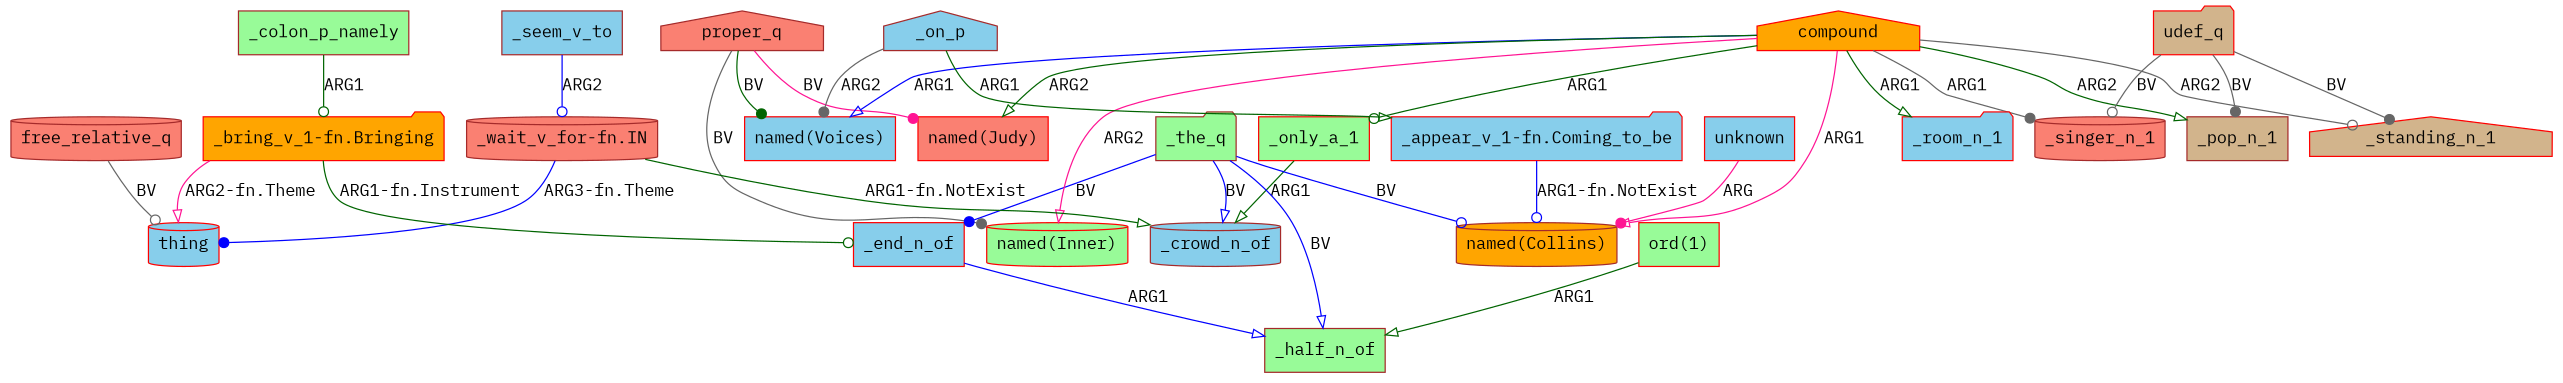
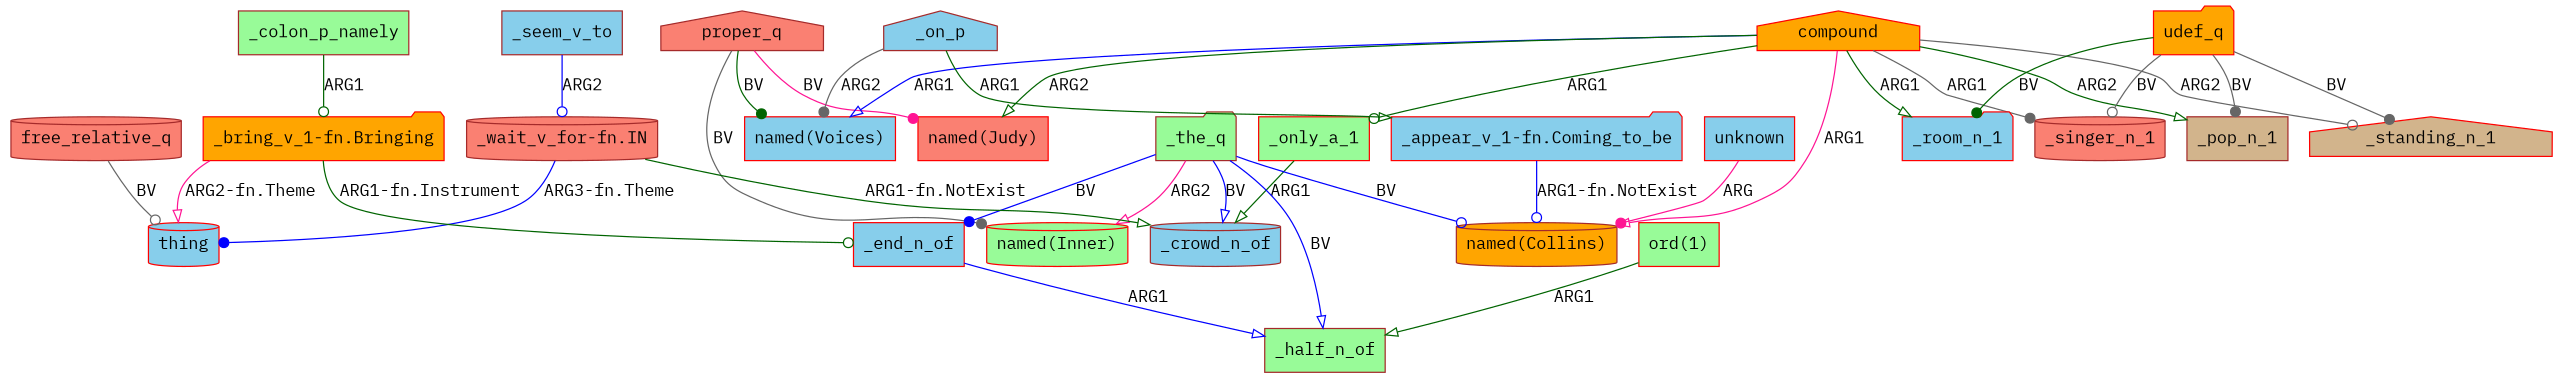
  digraph {
    fontname="IBM Plex Mono"
    node [color=red fillcolor=skyblue fontname="IBM Plex Mono" shape=box style=filled]
    edge [arrowhead=onormal color=darkgreen fontname="IBM Plex Mono"]
    proper_q [color=brown fillcolor=salmon shape=house]
    "named(Inner)" [fillcolor=palegreen shape=cylinder]
    "named(Voices)"
    "named(Judy)" [fillcolor=salmon]
    _only_a_1 [fillcolor=palegreen]
    _crowd_n_of [color=brown shape=cylinder]
    _the_q [color=brown fillcolor=palegreen shape=folder]
    "named(Collins)" [color=brown fillcolor=orange shape=cylinder]
    _end_n_of
    _half_n_of [color=brown fillcolor=palegreen]
    compound [fillcolor=orange shape=house]
    _singer_n_1 [color=brown fillcolor=salmon shape=cylinder]
    _pop_n_1 [color=brown fillcolor=tan]
    _standing_n_1 [fillcolor=tan shape=house]
    _room_n_1 [shape=folder]
    "_appear_v_1-fn.Coming_to_be" [shape=folder]
    "_wait_v_for-fn.IN" [color=brown fillcolor=salmon shape=cylinder]
    thing [shape=cylinder]
    _on_p [color=brown shape=house]
-   udef_q [fillcolor=tan shape=folder]
+   udef_q [fillcolor=orange shape=folder]
    _seem_v_to [color=brown]
    _colon_p_namely [color=brown fillcolor=palegreen]
    "_bring_v_1-fn.Bringing" [fillcolor=orange shape=folder]
    "ord(1)" [fillcolor=palegreen]
    free_relative_q [color=brown fillcolor=salmon shape=cylinder]
    unknown
    proper_q -> "named(Inner)" [arrowhead=dot color=gray40 label=BV]
    proper_q -> "named(Voices)" [arrowhead=dot label=BV]
    proper_q -> "named(Judy)" [arrowhead=dot color=deeppink label=BV]
    _only_a_1 -> _crowd_n_of [label=ARG1]
    _the_q -> _crowd_n_of [color=blue label=BV]
    _the_q -> "named(Collins)" [arrowhead=odot color=blue label=BV]
    _the_q -> _end_n_of [arrowhead=dot color=blue label=BV]
    _the_q -> _half_n_of [color=blue label=BV]
    _end_n_of -> _half_n_of [color=blue label=ARG1]
-   compound -> "named(Inner)" [color=deeppink label=ARG2]
+   _the_q -> "named(Inner)" [color=deeppink label=ARG2]
    compound -> "named(Voices)" [color=blue label=ARG1]
    compound -> "named(Judy)" [label=ARG2]
    compound -> _only_a_1 [arrowhead=odot label=ARG1]
    compound -> "named(Collins)" [color=deeppink label=ARG1]
    compound -> _singer_n_1 [arrowhead=dot color=gray40 label=ARG1]
    compound -> _pop_n_1 [label=ARG2]
    compound -> _standing_n_1 [arrowhead=odot color=gray40 label=ARG2]
    compound -> _room_n_1 [label=ARG1]
    "_appear_v_1-fn.Coming_to_be" -> "named(Collins)" [arrowhead=odot color=blue label="ARG1-fn.NotExist"]
    "_wait_v_for-fn.IN" -> _crowd_n_of [label="ARG1-fn.NotExist"]
    "_wait_v_for-fn.IN" -> thing [arrowhead=dot color=blue label="ARG3-fn.Theme"]
    _on_p -> "named(Voices)" [arrowhead=dot color=gray40 label=ARG2]
    _on_p -> "_appear_v_1-fn.Coming_to_be" [label=ARG1]
    udef_q -> _singer_n_1 [arrowhead=odot color=gray40 label=BV]
    udef_q -> _pop_n_1 [arrowhead=dot color=gray40 label=BV]
    udef_q -> _standing_n_1 [arrowhead=dot color=gray40 label=BV]
+   udef_q -> _room_n_1 [arrowhead=dot label=BV]
    _seem_v_to -> "_wait_v_for-fn.IN" [arrowhead=odot color=blue label=ARG2]
    _colon_p_namely -> "_bring_v_1-fn.Bringing" [arrowhead=odot label=ARG1]
    "_bring_v_1-fn.Bringing" -> _end_n_of [arrowhead=odot label="ARG1-fn.Instrument"]
    "_bring_v_1-fn.Bringing" -> thing [color=deeppink label="ARG2-fn.Theme"]
    "ord(1)" -> _half_n_of [label=ARG1]
    free_relative_q -> thing [arrowhead=odot color=gray40 label=BV]
    unknown -> "named(Collins)" [arrowhead=dot color=deeppink label=ARG]
  }
